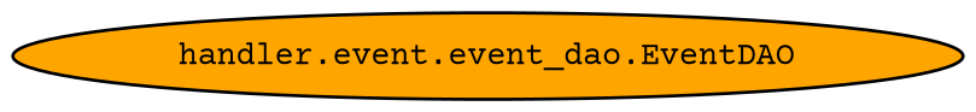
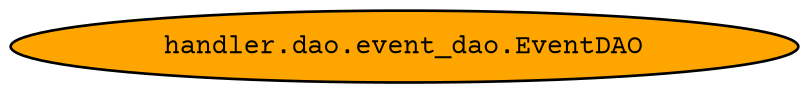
  digraph {
    rankdir=LR
    fontname="Courier Prime"
-   n1 [color=black fillcolor=orange fontname="Courier Prime" fontsize=10 height=0.2 label="handler.event.event_dao.EventDAO" shape=ellipse style=filled width=0.4]
+   n1 [color=black fillcolor=orange fontname="Courier Prime" fontsize=10 height=0.2 label="handler.dao.event_dao.EventDAO" shape=ellipse style=filled width=0.4]
  }
